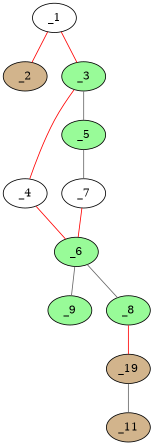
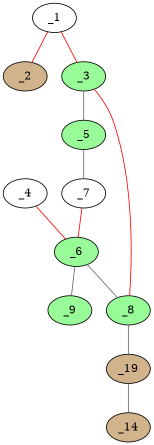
  graph {
    node [charge=0 chem=1 fillcolor=palegreen style=filled symbol="C  " x=3.7321 y=-1.433]
    edge [color=red valence=1]
    _1 [chem=2 fillcolor=white symbol="O  " x=2]
    _2 [fillcolor=tan x=2 y=-2.433]
    _3 [x=2.866 y=-0.933]
    _4 [fillcolor=white x=2.866 y=0.067]
    _5
    _6 [y=0.567]
    _7 [fillcolor=white x=4.5981 y=-0.933]
    _8 [y=1.567]
    _9 [x=4.5981 y=0.067]
    n10 [fillcolor=tan label=_19 x=3.2321 y=2.433]
-   _11 [chem=2 fillcolor=tan symbol="O  " x=4.2321 y=2.433]
+   _11 [chem=2 fillcolor=tan symbol="O  " x=4.2321 y=2.433 label=_14]
    _1 -- _2
    _1 -- _3
-   _3 -- _4 [valence=2]
+   _3 -- _8 [valence=2]
    _3 -- _5 [color=gray40]
    _4 -- _6
    _5 -- _7 [color=gray40 valence=2]
    _6 -- _8 [color=gray40]
    _6 -- _9 [color=gray40 valence=2]
    _7 -- _6
-   _8 -- n10
+   _8 -- n10 [color=gray40]
    n10 -- _11 [color=gray40]
  }
